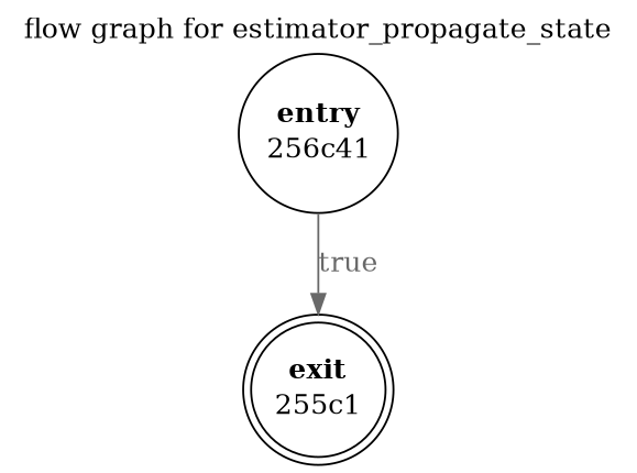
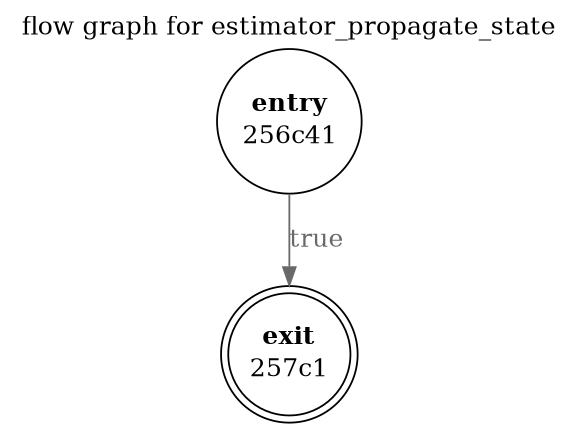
  digraph {
    label="flow graph for estimator_propagate_state"
    labelloc=t
    node [margin=0]
-   n1 [label=<<TABLE border="0" cellborder="0" cellpadding="0"><TR><TD border="0" bgcolor="#ffffff" sides="b"><FONT color="#000000"><B>exit</B></FONT></TD></TR><TR><TD>255c1</TD></TR></TABLE>> shape=doublecircle]
+   n1 [label=<<TABLE border="0" cellborder="0" cellpadding="0"><TR><TD border="0" bgcolor="#ffffff" sides="b"><FONT color="#000000"><B>exit</B></FONT></TD></TR><TR><TD>257c1</TD></TR></TABLE>> shape=doublecircle]
    n2 [label=<<TABLE border="0" cellborder="0" cellpadding="0"><TR><TD border="0" bgcolor="#ffffff" sides="b"><FONT color="#000000"><B>entry</B></FONT></TD></TR><TR><TD>256c41</TD></TR></TABLE>> shape=circle]
    n2 -> n1 [color=dimgray fontcolor=dimgray label=true]
  }
